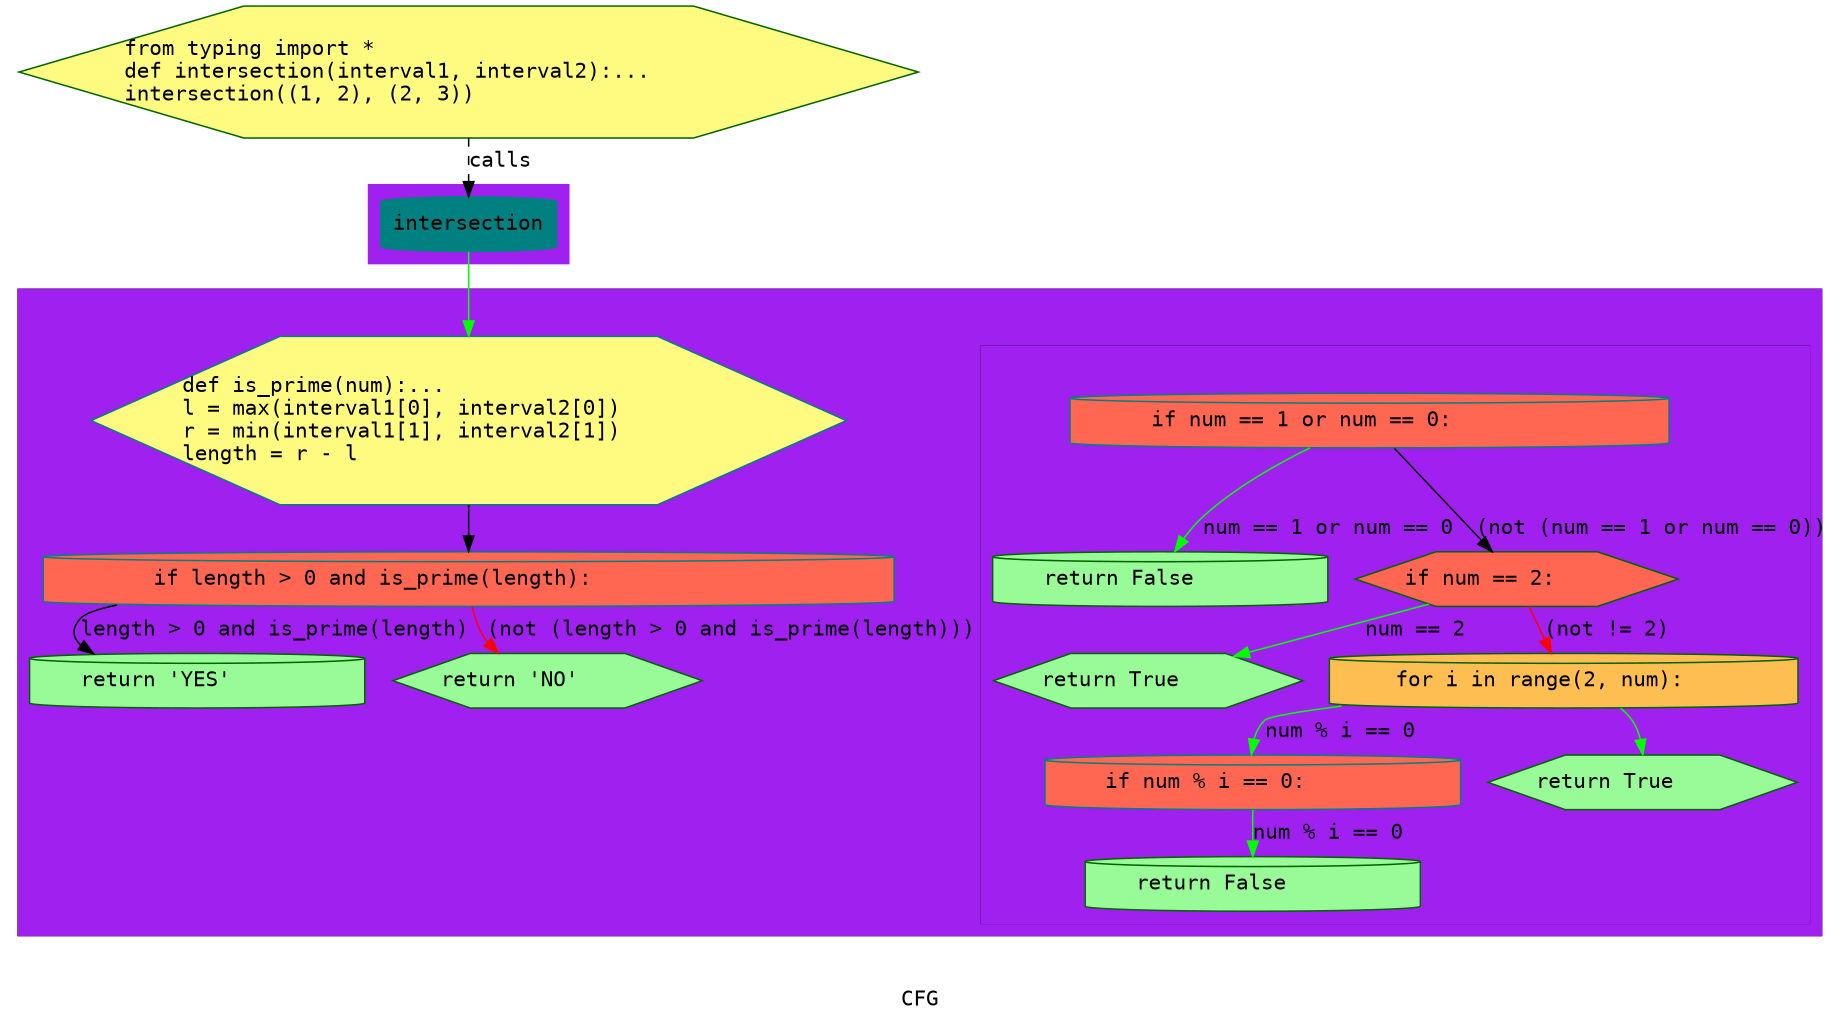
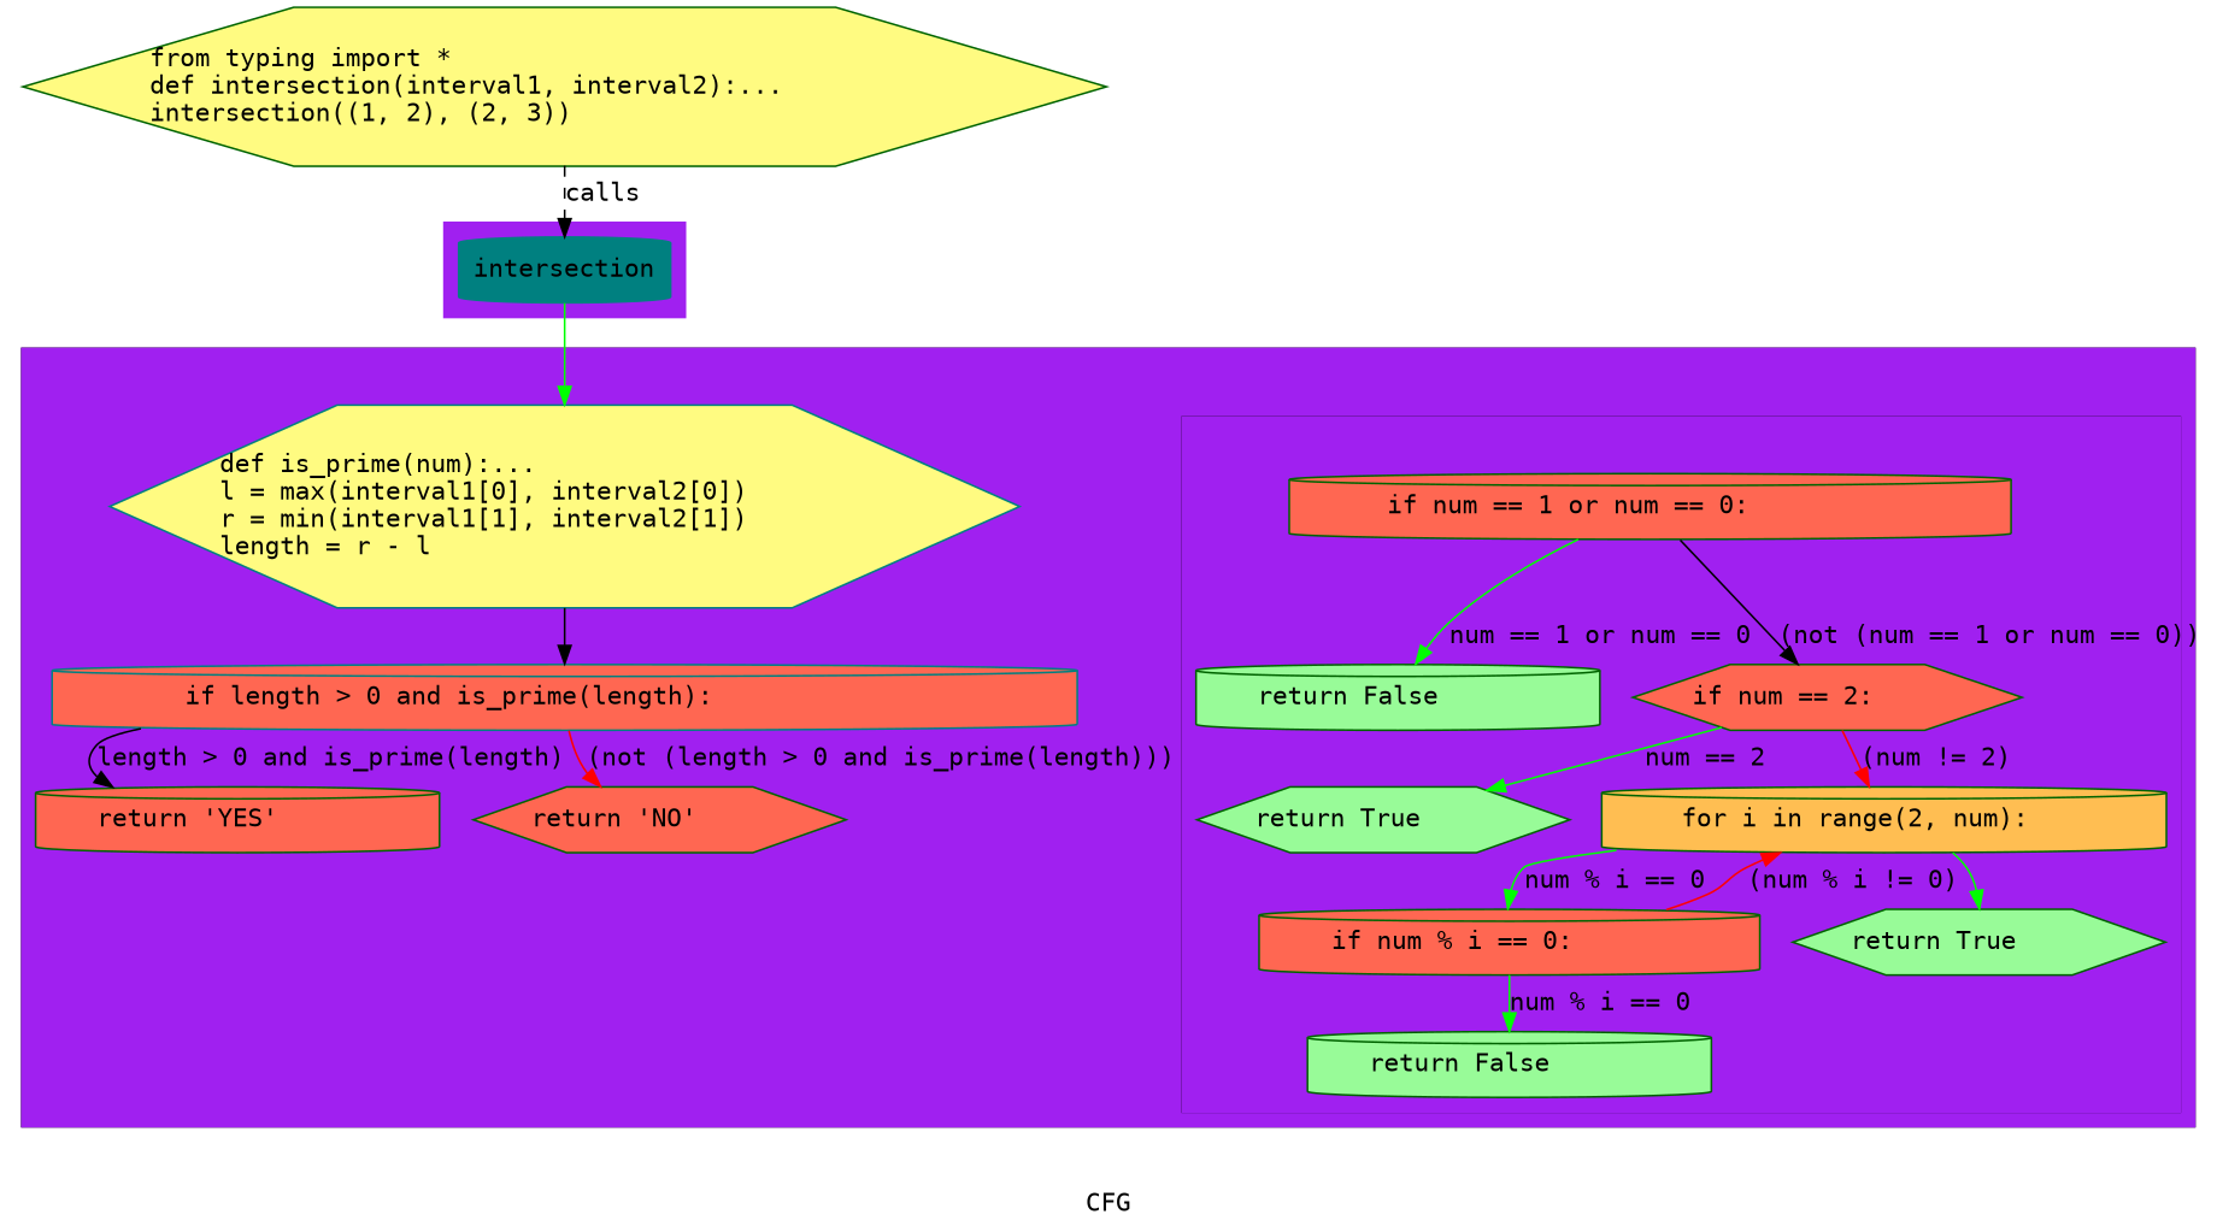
  digraph {
    compound=True
    fontname="DejaVu Sans Mono"
    label=CFG
    pack=False
    rankdir=TB
    ranksep=0.02
    node [color=darkgreen fontname="DejaVu Sans Mono" shape=cylinder style="filled,solid" fillcolor="#98fb98"]
    edge [color=green fontname="DejaVu Sans Mono"]
    n1 [color=teal height=0.5 label=intersection linenum="[20]" style=filled width=1.6111 fillcolor=""]
-   n2 [color=teal fillcolor="#FF6752" height=0.5 label="if num == 1 or num == 0:\l" linenum="[4]" width=5.4894]
+   n2 [fillcolor="#FF6752" height=0.5 label="if num == 1 or num == 0:\l" linenum="[4]" width=5.4894]
    n3 [height=0.5 label="return False\l" linenum="[5]" width=3.0706]
    n4 [fillcolor="#FF6752" height=0.5 label="if num == 2:\l" linenum="[6]" shape=hexagon width=2.9617]
    n5 [height=0.5 label="return True\l" linenum="[7]" shape=hexagon width=2.8323]
    n6 [fillcolor="#FFBE52" height=0.5 label="for i in range(2, num):\l" linenum="[8]" width=4.2945]
-   n7 [color=teal fillcolor="#FF6752" height=0.5 label="if num % i == 0:\l" linenum="[9]" width=3.8043]
+   n7 [fillcolor="#FF6752" height=0.5 label="if num % i == 0:\l" linenum="[9]" width=3.8043]
    n8 [height=0.5 label="return True\l" linenum="[11]" shape=hexagon width=2.8323]
    n9 [height=0.5 label="return False\l" linenum="[10]" width=3.0706]
    n10 [color=teal fillcolor="#FFFB81" height=0.94444 label="def is_prime(num):...\ll = max(interval1[0], interval2[0])\lr = min(interval1[1], interval2[1])\llength = r - l\l" linenum="[3, 13, 14, 15]" shape=hexagon width=4.2361]
    n11 [color=teal fillcolor="#FF6752" height=0.5 label="if length > 0 and is_prime(length):\l" linenum="[16]" width=7.7873]
-   n12 [height=0.5 label="return 'YES'\l" linenum="[17]" width=3.0706]
-   n13 [height=0.5 label="return 'NO'\l" linenum="[18]" shape=hexagon width=2.8323]
+   n12 [fillcolor="#FF6752" height=0.5 label="return 'YES'\l" linenum="[17]" width=3.0706]
+   n13 [fillcolor="#FF6752" height=0.5 label="return 'NO'\l" linenum="[18]" shape=hexagon width=2.8323]
    n14 [fillcolor="#FFFB81" height=0.73611 label="from typing import *\ldef intersection(interval1, interval2):...\lintersection((1, 2), (2, 3))\l" linenum="[1]" shape=hexagon width=5.0417]
    subgraph cluster_1 {
      label=intersection
      n10
      n11
      n12
      n13
      subgraph cluster_2 {
        color=purple
        compound=true
        label=""
        shape=tab
        style=filled
      }
      subgraph cluster_3 {
        label=is_prime
        n2
        n3
        n4
        n5
        n6
        n7
        n8
        n9
        subgraph cluster_4 {
          color=purple
          compound=true
          label=""
          shape=tab
          style=filled
        }
      }
    }
    subgraph cluster_5 {
      color=purple
      compound=true
      label=""
      shape=tab
      style=filled
      n1
    }
    n1 -> n10
    n2 -> n3 [label="num == 1 or num == 0"]
    n2 -> n4 [color=black label="(not (num == 1 or num == 0))"]
    n4 -> n5 [label="num == 2"]
-   n4 -> n6 [color=red label="(not != 2)"]
+   n4 -> n6 [color=red label="(num != 2)"]
    n6 -> n7 [label="num % i == 0"]
    n6 -> n8
+   n7 -> n6 [color=red label="(num % i != 0)"]
    n7 -> n9 [label="num % i == 0"]
    n10 -> n11 [color=black]
    n11 -> n12 [color=black label="length > 0 and is_prime(length)"]
    n11 -> n13 [color=red label="(not (length > 0 and is_prime(length)))"]
    n14 -> n1 [label=calls style=dashed color=""]
  }
